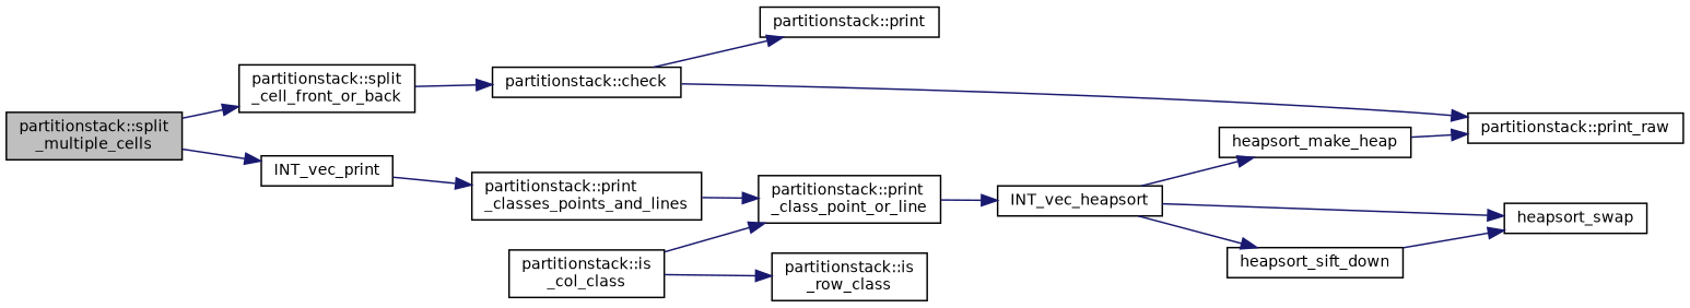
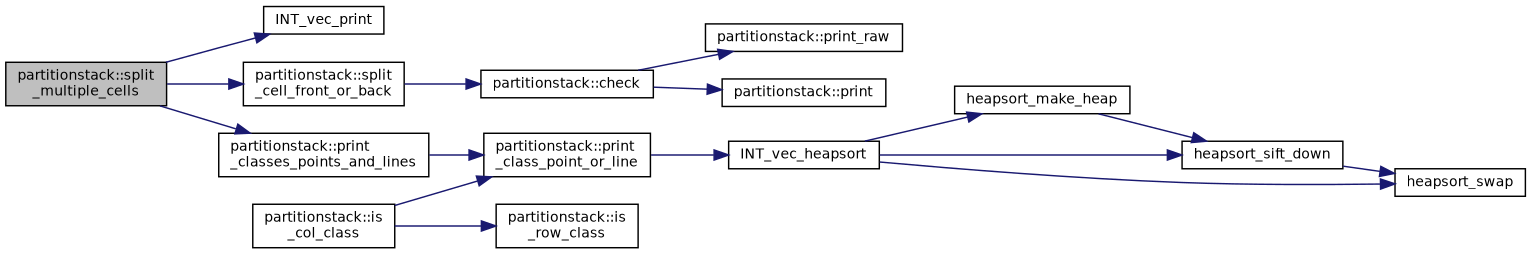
  digraph {
    rankdir=LR
    node [color=black fillcolor=white fontname=Helvetica fontsize=10 shape=record style=filled]
    edge [color=midnightblue fontname=Helvetica fontsize=10 labelfontname=Helvetica labelfontsize=10 style=solid]
    n1 [fillcolor=grey75 fontcolor=black height=0.2 label="partitionstack::split\l_multiple_cells" width=0.4]
    n2 [height=0.2 label=INT_vec_print width=0.4]
    n3 [height=0.2 label="partitionstack::split\l_cell_front_or_back" width=0.4]
    n4 [height=0.2 label="partitionstack::print\l_classes_points_and_lines" width=0.4]
    n5 [height=0.2 label="partitionstack::check" width=0.4]
    n6 [height=0.2 label="partitionstack::print\l_class_point_or_line" width=0.4]
    n7 [height=0.2 label="partitionstack::print_raw" width=0.4]
    n8 [height=0.2 label="partitionstack::print" width=0.4]
    n9 [height=0.2 label=INT_vec_heapsort width=0.4]
    n10 [height=0.2 label="partitionstack::is\l_col_class" width=0.4]
    n11 [height=0.2 label="partitionstack::is\l_row_class" width=0.4]
    n12 [height=0.2 label=heapsort_make_heap width=0.4]
    n13 [height=0.2 label=heapsort_sift_down width=0.4]
    n14 [height=0.2 label=heapsort_swap width=0.4]
    n1 -> n2
    n1 -> n3
-   n2 -> n4
+   n1 -> n4
    n3 -> n5
    n4 -> n6
    n5 -> n7
    n5 -> n8
    n6 -> n9
    n9 -> n12
    n9 -> n13
    n9 -> n14
    n10 -> n6
    n10 -> n11
-   n12 -> n7
+   n12 -> n13
    n13 -> n14
  }
